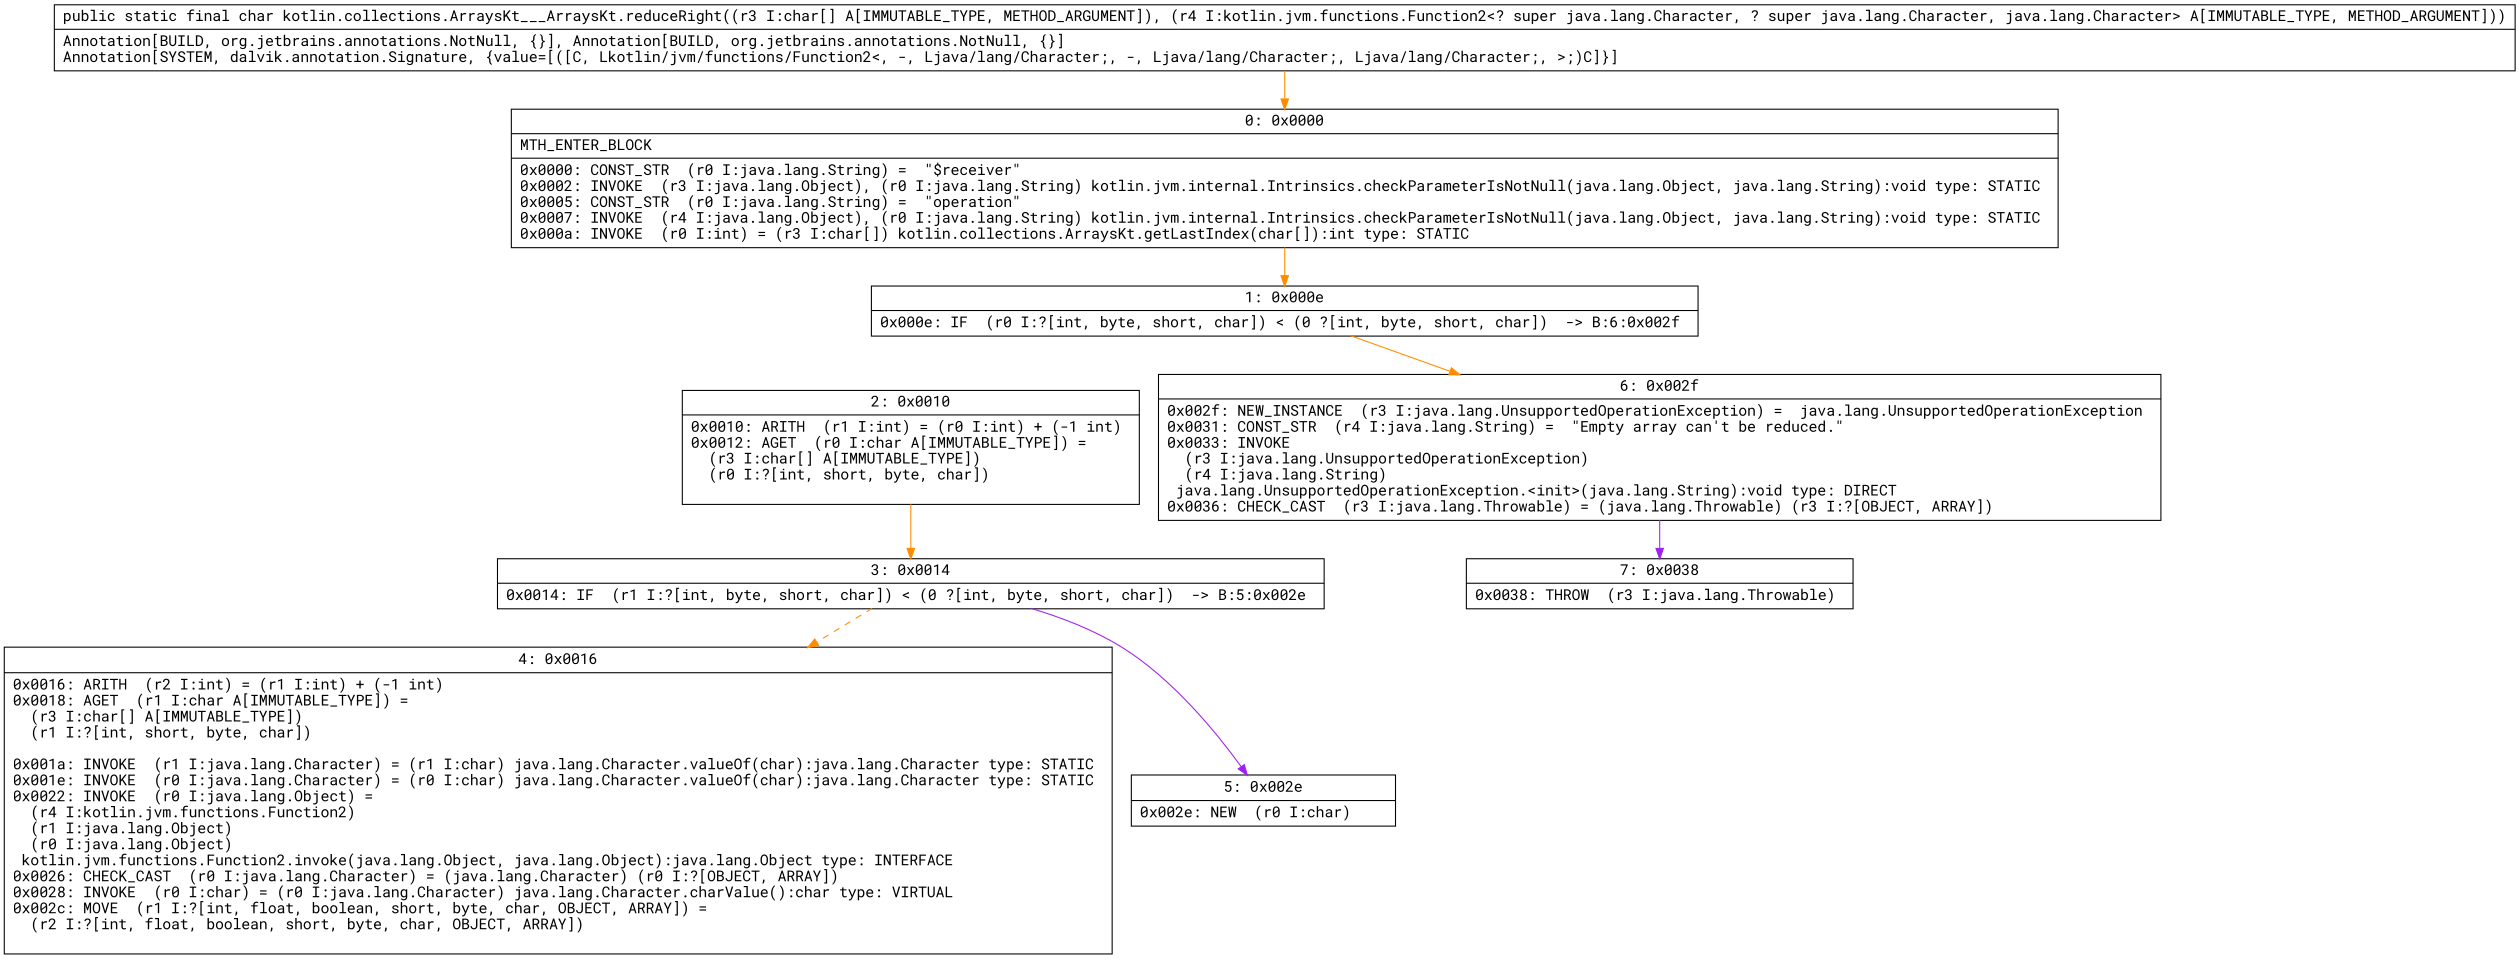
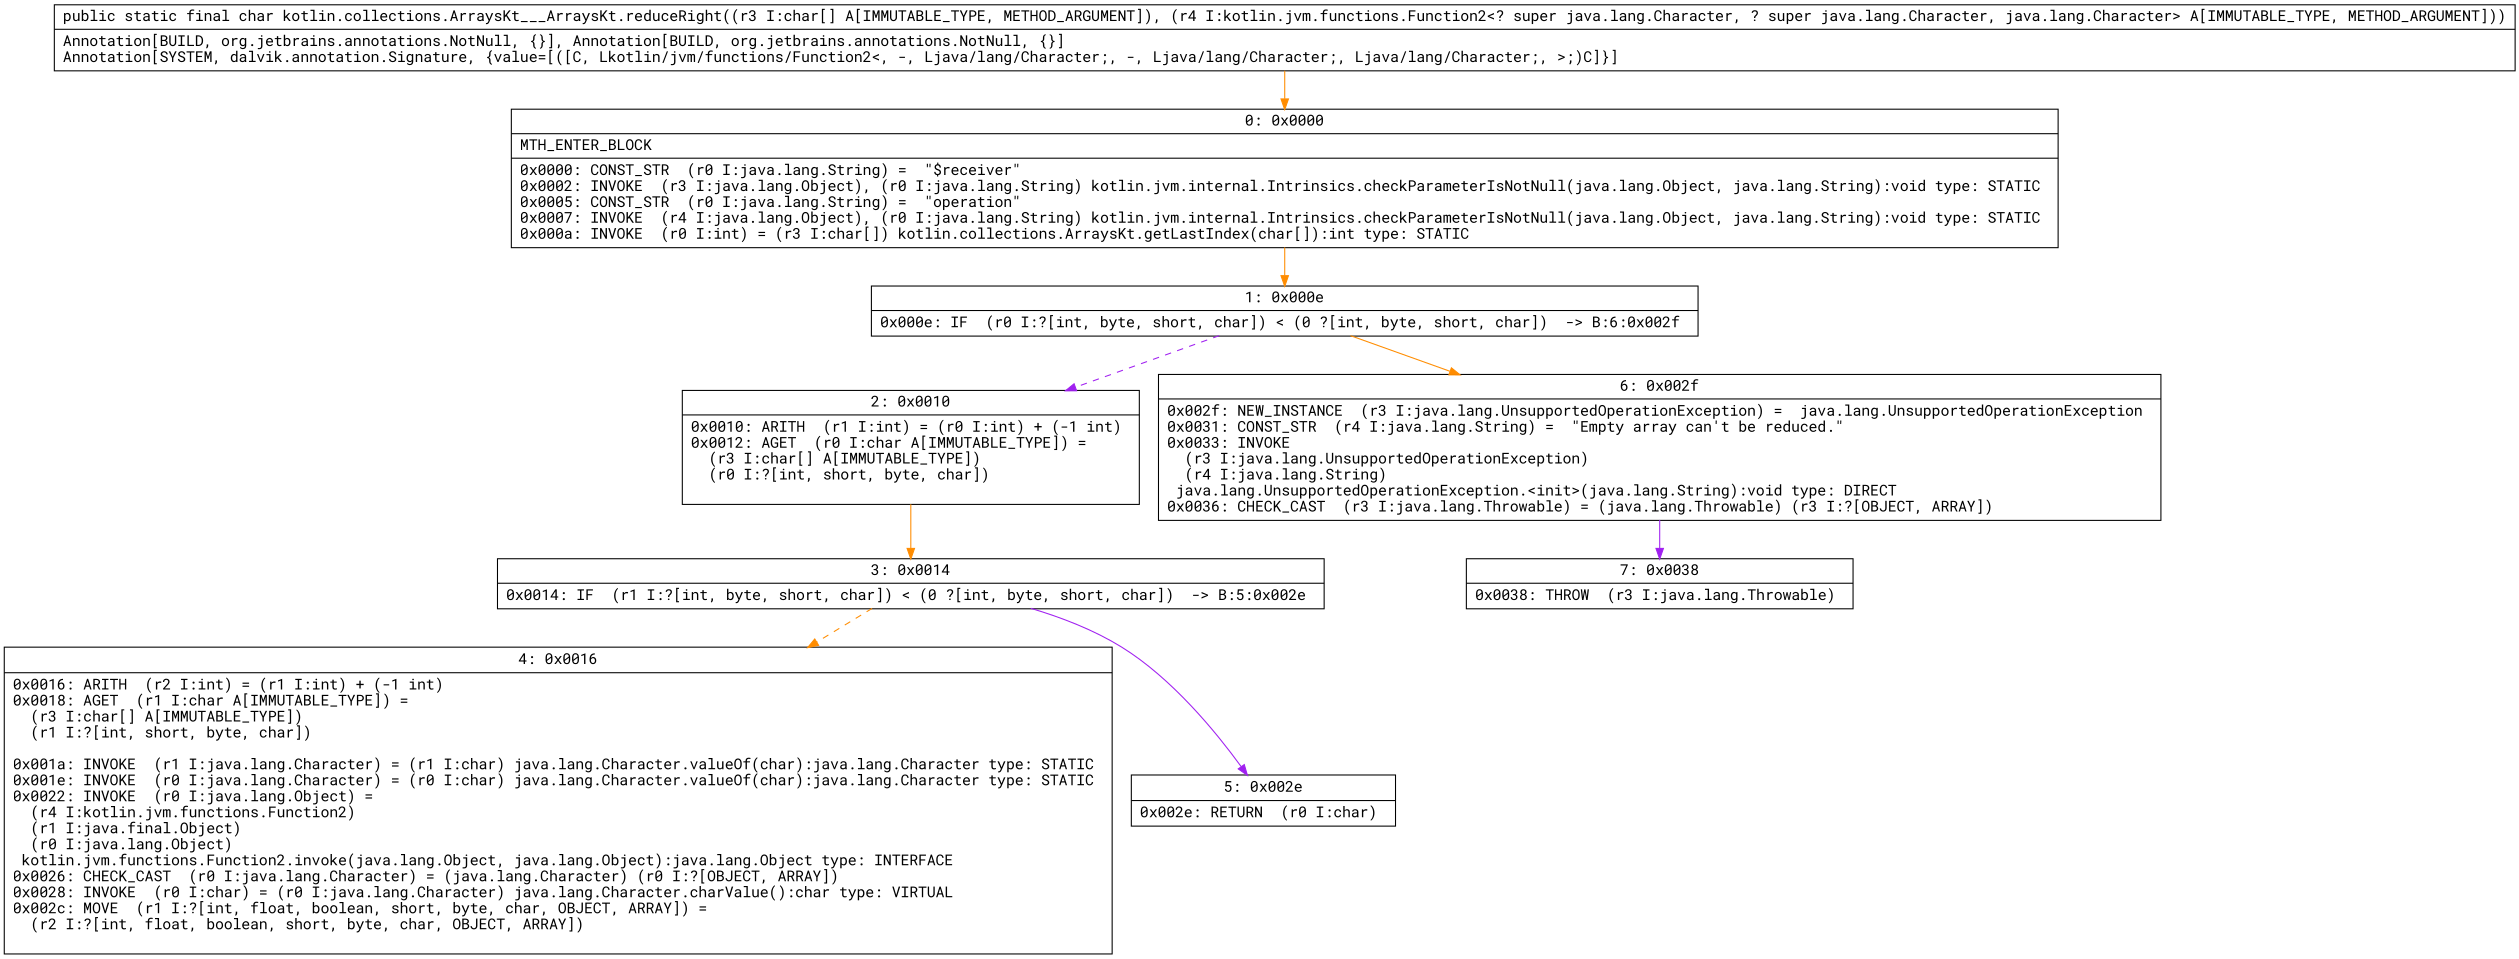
  digraph {
    fontname="Roboto Mono"
    node [fontname="Roboto Mono" shape=record]
    edge [color=darkorange fontname="Roboto Mono"]
    n1 [label="{0\:\ 0x0000|MTH_ENTER_BLOCK\l|0x0000: CONST_STR  (r0 I:java.lang.String) =  \"$receiver\" \l0x0002: INVOKE  (r3 I:java.lang.Object), (r0 I:java.lang.String) kotlin.jvm.internal.Intrinsics.checkParameterIsNotNull(java.lang.Object, java.lang.String):void type: STATIC \l0x0005: CONST_STR  (r0 I:java.lang.String) =  \"operation\" \l0x0007: INVOKE  (r4 I:java.lang.Object), (r0 I:java.lang.String) kotlin.jvm.internal.Intrinsics.checkParameterIsNotNull(java.lang.Object, java.lang.String):void type: STATIC \l0x000a: INVOKE  (r0 I:int) = (r3 I:char[]) kotlin.collections.ArraysKt.getLastIndex(char[]):int type: STATIC \l}"]
    n2 [label="{1\:\ 0x000e|0x000e: IF  (r0 I:?[int, byte, short, char]) \< (0 ?[int, byte, short, char])  \-\> B:6:0x002f \l}"]
    n3 [label="{2\:\ 0x0010|0x0010: ARITH  (r1 I:int) = (r0 I:int) + (\-1 int) \l0x0012: AGET  (r0 I:char A[IMMUTABLE_TYPE]) = \l  (r3 I:char[] A[IMMUTABLE_TYPE])\l  (r0 I:?[int, short, byte, char])\l \l}"]
    n4 [label="{6\:\ 0x002f|0x002f: NEW_INSTANCE  (r3 I:java.lang.UnsupportedOperationException) =  java.lang.UnsupportedOperationException \l0x0031: CONST_STR  (r4 I:java.lang.String) =  \"Empty array can't be reduced.\" \l0x0033: INVOKE  \l  (r3 I:java.lang.UnsupportedOperationException)\l  (r4 I:java.lang.String)\l java.lang.UnsupportedOperationException.\<init\>(java.lang.String):void type: DIRECT \l0x0036: CHECK_CAST  (r3 I:java.lang.Throwable) = (java.lang.Throwable) (r3 I:?[OBJECT, ARRAY]) \l}"]
    n5 [label="{3\:\ 0x0014|0x0014: IF  (r1 I:?[int, byte, short, char]) \< (0 ?[int, byte, short, char])  \-\> B:5:0x002e \l}"]
    n6 [label="{7\:\ 0x0038|0x0038: THROW  (r3 I:java.lang.Throwable) \l}"]
-   n7 [label="{4\:\ 0x0016|0x0016: ARITH  (r2 I:int) = (r1 I:int) + (\-1 int) \l0x0018: AGET  (r1 I:char A[IMMUTABLE_TYPE]) = \l  (r3 I:char[] A[IMMUTABLE_TYPE])\l  (r1 I:?[int, short, byte, char])\l \l0x001a: INVOKE  (r1 I:java.lang.Character) = (r1 I:char) java.lang.Character.valueOf(char):java.lang.Character type: STATIC \l0x001e: INVOKE  (r0 I:java.lang.Character) = (r0 I:char) java.lang.Character.valueOf(char):java.lang.Character type: STATIC \l0x0022: INVOKE  (r0 I:java.lang.Object) = \l  (r4 I:kotlin.jvm.functions.Function2)\l  (r1 I:java.lang.Object)\l  (r0 I:java.lang.Object)\l kotlin.jvm.functions.Function2.invoke(java.lang.Object, java.lang.Object):java.lang.Object type: INTERFACE \l0x0026: CHECK_CAST  (r0 I:java.lang.Character) = (java.lang.Character) (r0 I:?[OBJECT, ARRAY]) \l0x0028: INVOKE  (r0 I:char) = (r0 I:java.lang.Character) java.lang.Character.charValue():char type: VIRTUAL \l0x002c: MOVE  (r1 I:?[int, float, boolean, short, byte, char, OBJECT, ARRAY]) = \l  (r2 I:?[int, float, boolean, short, byte, char, OBJECT, ARRAY])\l \l}"]
-   n8 [label="{5\:\ 0x002e|0x002e: NEW  (r0 I:char) \l}"]
+   n7 [label="{4\:\ 0x0016|0x0016: ARITH  (r2 I:int) = (r1 I:int) + (\-1 int) \l0x0018: AGET  (r1 I:char A[IMMUTABLE_TYPE]) = \l  (r3 I:char[] A[IMMUTABLE_TYPE])\l  (r1 I:?[int, short, byte, char])\l \l0x001a: INVOKE  (r1 I:java.lang.Character) = (r1 I:char) java.lang.Character.valueOf(char):java.lang.Character type: STATIC \l0x001e: INVOKE  (r0 I:java.lang.Character) = (r0 I:char) java.lang.Character.valueOf(char):java.lang.Character type: STATIC \l0x0022: INVOKE  (r0 I:java.lang.Object) = \l  (r4 I:kotlin.jvm.functions.Function2)\l  (r1 I:java.final.Object)\l  (r0 I:java.lang.Object)\l kotlin.jvm.functions.Function2.invoke(java.lang.Object, java.lang.Object):java.lang.Object type: INTERFACE \l0x0026: CHECK_CAST  (r0 I:java.lang.Character) = (java.lang.Character) (r0 I:?[OBJECT, ARRAY]) \l0x0028: INVOKE  (r0 I:char) = (r0 I:java.lang.Character) java.lang.Character.charValue():char type: VIRTUAL \l0x002c: MOVE  (r1 I:?[int, float, boolean, short, byte, char, OBJECT, ARRAY]) = \l  (r2 I:?[int, float, boolean, short, byte, char, OBJECT, ARRAY])\l \l}"]
+   n8 [label="{5\:\ 0x002e|0x002e: RETURN  (r0 I:char) \l}"]
    n9 [label="{public static final char kotlin.collections.ArraysKt___ArraysKt.reduceRight((r3 I:char[] A[IMMUTABLE_TYPE, METHOD_ARGUMENT]), (r4 I:kotlin.jvm.functions.Function2\<? super java.lang.Character, ? super java.lang.Character, java.lang.Character\> A[IMMUTABLE_TYPE, METHOD_ARGUMENT]))  | Annotation[BUILD, org.jetbrains.annotations.NotNull, \{\}], Annotation[BUILD, org.jetbrains.annotations.NotNull, \{\}]\lAnnotation[SYSTEM, dalvik.annotation.Signature, \{value=[([C, Lkotlin\/jvm\/functions\/Function2\<, \-, Ljava\/lang\/Character;, \-, Ljava\/lang\/Character;, Ljava\/lang\/Character;, \>;)C]\}]\l}"]
    n1 -> n2
+   n2 -> n3 [color=purple style=dashed]
    n2 -> n4
    n3 -> n5
    n4 -> n6 [color=purple]
    n5 -> n7 [style=dashed]
    n5 -> n8 [color=purple]
    n9 -> n1
  }
